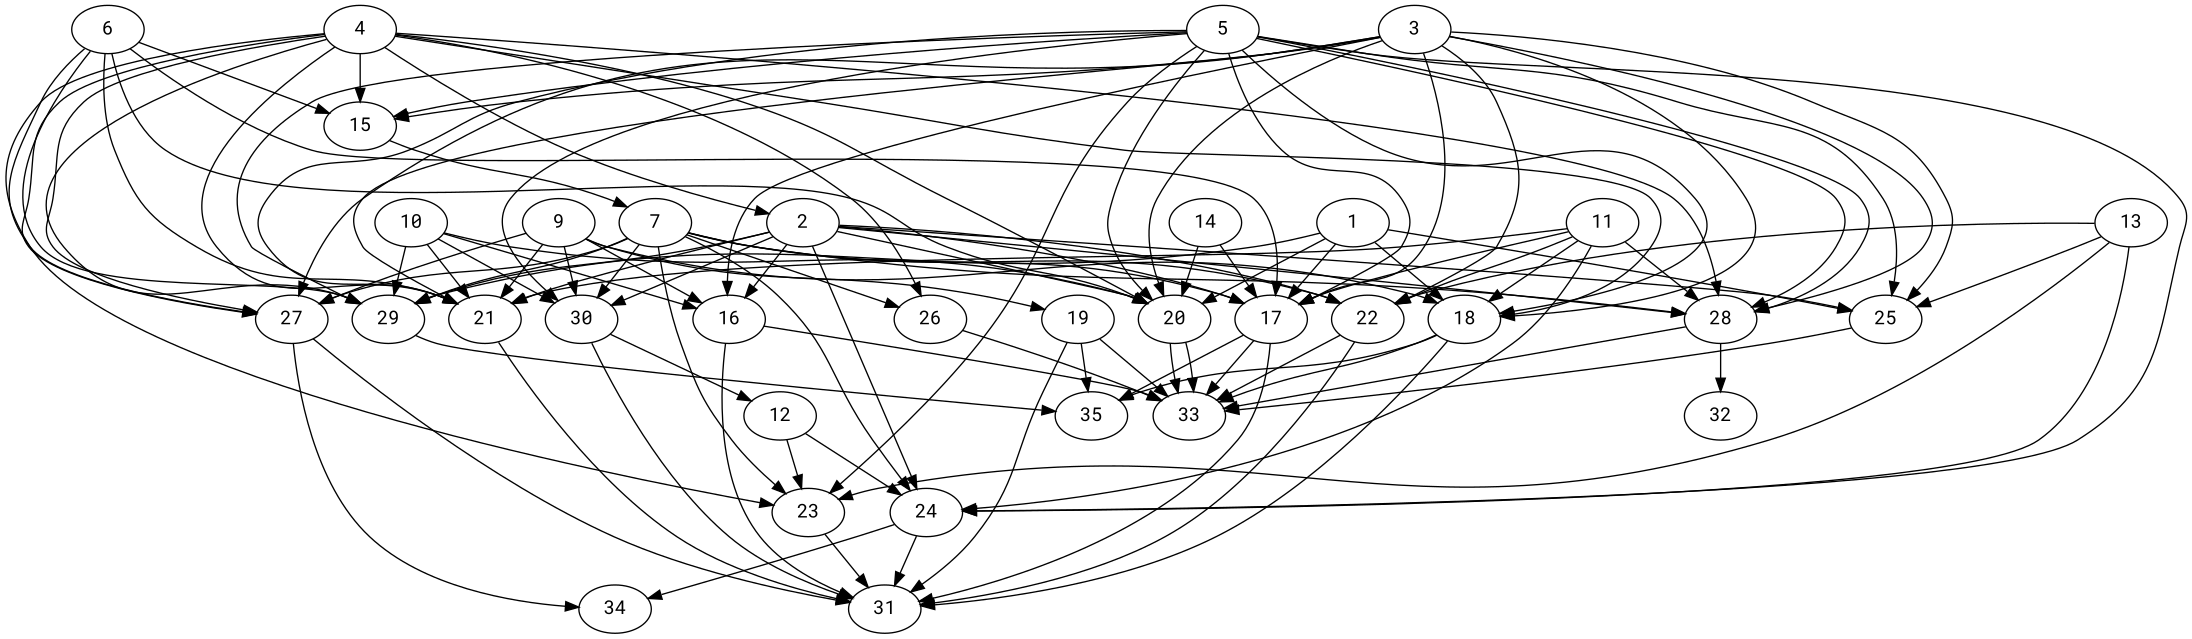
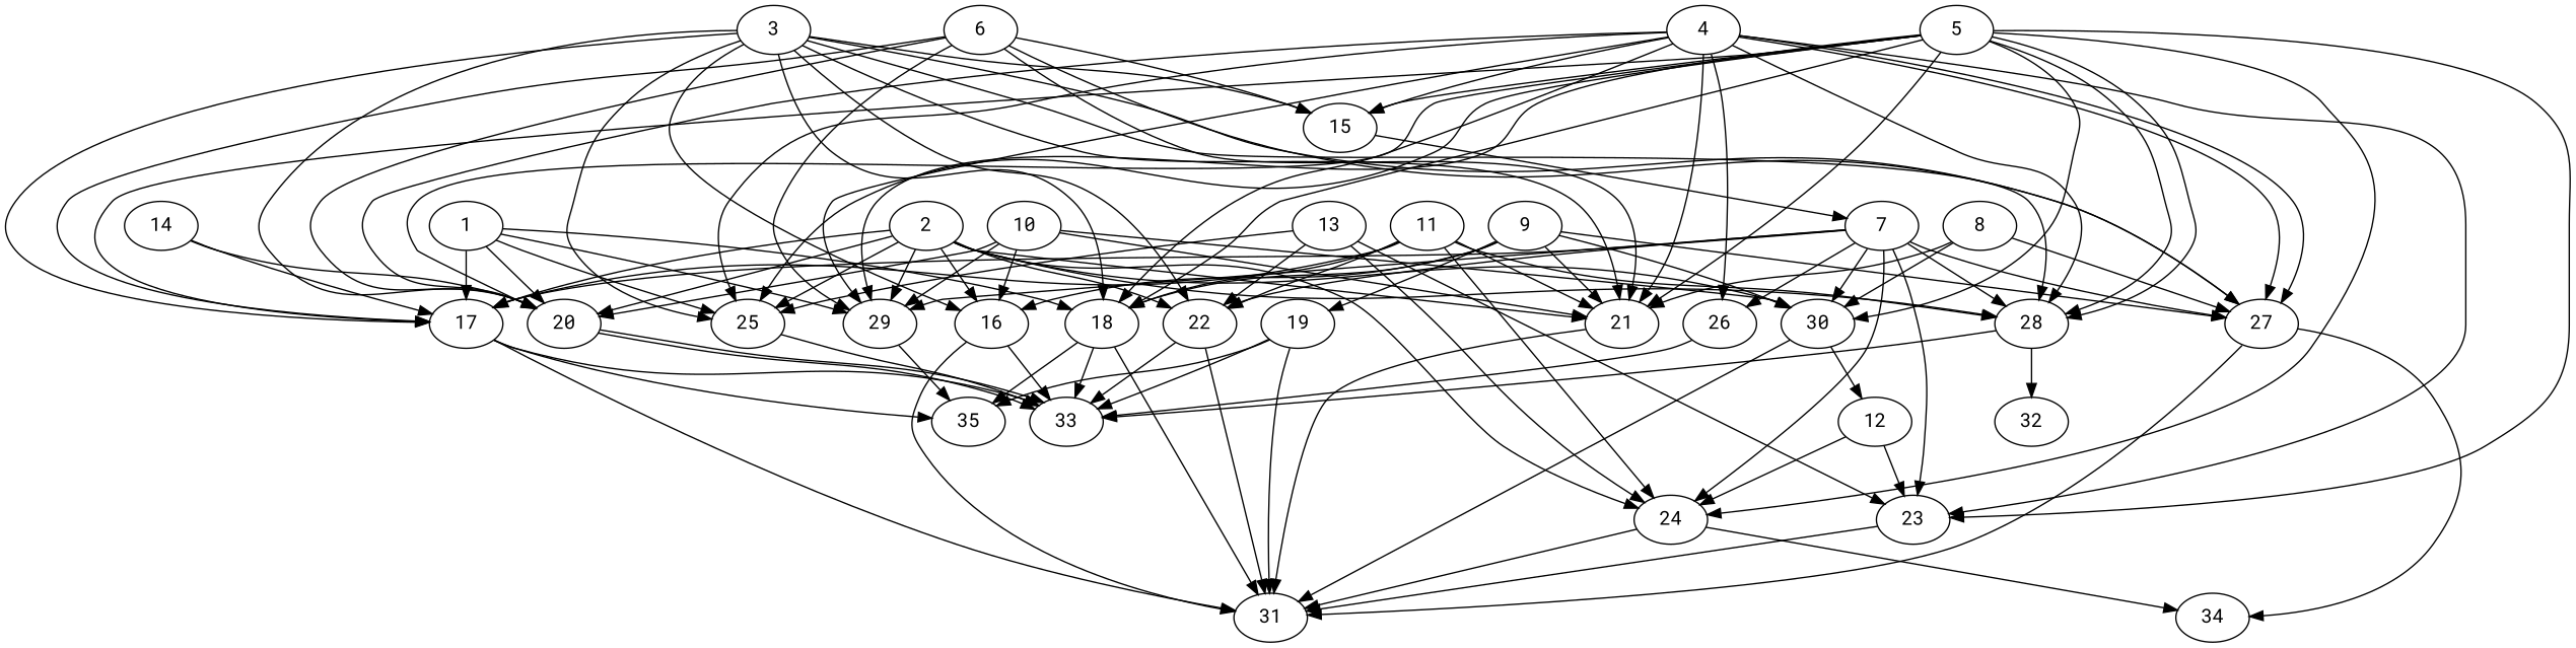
  digraph {
    fontname="Roboto Mono"
    node [alpha=0.15 fontname="Roboto Mono"]
    edge [fontname="Roboto Mono"]
    1 [alpha=0.04 expect_size=7607296]
    17 [alpha=0.06 expect_size=14061568]
    18 [alpha=0.02 expect_size=43127808]
    20 [alpha=0.18 expect_size=34923520]
    25 [expect_size=46960640]
    29 [alpha=0.16 expect_size=14665728]
    31 [alpha=0.02 expect_size=40503296]
    33 [expect_size=40622080]
    35 [alpha=0.14 expect_size=35293184]
    2 [alpha=0.05 expect_size=15072256]
    16 [expect_size=15807488]
    21 [alpha=0.05 expect_size=26636288]
    22 [expect_size=42447872]
    24 [alpha=0.10 expect_size=27831296]
    28 [alpha=0.03 expect_size=9934848]
    30 [alpha=0.12 expect_size=44711936]
    34 [alpha=0.06 expect_size=10755072]
    32 [alpha=0.08 expect_size=51592192]
    12 [alpha=0.02 expect_size=44867584]
    3 [alpha=0.01 expect_size=8403968]
    15 [alpha=0.03 expect_size=48618496]
    27 [alpha=0.19 expect_size=42156032]
    7 [alpha=0.12 expect_size=13372416]
    4 [alpha=0.16 expect_size=31360000]
    23 [alpha=0.07 expect_size=47551488]
    26 [expect_size=5814272]
    5 [alpha=0.06 expect_size=9881600]
    6 [alpha=0.19 expect_size=40408064]
+   8 [alpha=0.18 expect_size=6446080]
    9 [alpha=0.19 expect_size=27473920]
    19 [alpha=0.13 expect_size=38082560]
    10 [alpha=0.16 expect_size=12901376]
    11 [alpha=0.07 expect_size=35256320]
    13 [alpha=0.12 expect_size=8803328]
    14 [alpha=0.08 expect_size=11583488]
    1 -> 17
    1 -> 18
    1 -> 20
    1 -> 25
    1 -> 29
    17 -> 31
    17 -> 33
    17 -> 35
    18 -> 31
    18 -> 33
    18 -> 35
    20 -> 33
    20 -> 33
    25 -> 33
    29 -> 35
    2 -> 17
    2 -> 20
    2 -> 25
    2 -> 29
    2 -> 16
    2 -> 21
    2 -> 22
    2 -> 24
    2 -> 28
    2 -> 30
    16 -> 31
    16 -> 33
    21 -> 31
    22 -> 31
    22 -> 33
    24 -> 31
    24 -> 34
    28 -> 33
    28 -> 32
    30 -> 31
    30 -> 12
    12 -> 24
    12 -> 23
    3 -> 17
    3 -> 18
    3 -> 20
    3 -> 25
    3 -> 16
    3 -> 21
    3 -> 22
    3 -> 28
    3 -> 15
    3 -> 27
    15 -> 7
    27 -> 31
    27 -> 34
    7 -> 17
    7 -> 29
    7 -> 22
    7 -> 24
    7 -> 28
    7 -> 30
    7 -> 27
    7 -> 23
    7 -> 26
    4 -> 18
    4 -> 20
-   4 -> 2
+   4 -> 25
    4 -> 29
    4 -> 21
    4 -> 28
    4 -> 15
    4 -> 27
    4 -> 27
    4 -> 23
    4 -> 26
    23 -> 31
    26 -> 33
    5 -> 17
    5 -> 18
    5 -> 20
    5 -> 25
    5 -> 29
    5 -> 21
    5 -> 24
    5 -> 28
    5 -> 28
    5 -> 30
    5 -> 15
    5 -> 23
    6 -> 17
    6 -> 20
    6 -> 29
    6 -> 21
    6 -> 15
    6 -> 27
+   8 -> 21
+   8 -> 30
+   8 -> 27
    9 -> 18
    9 -> 16
    9 -> 21
    9 -> 30
    9 -> 27
    9 -> 19
    19 -> 31
    19 -> 33
    19 -> 35
    10 -> 20
    10 -> 29
    10 -> 16
    10 -> 21
    10 -> 30
    11 -> 17
    11 -> 18
    11 -> 21
    11 -> 22
    11 -> 24
    11 -> 28
    13 -> 25
    13 -> 22
    13 -> 24
    13 -> 23
    14 -> 17
    14 -> 20
  }
